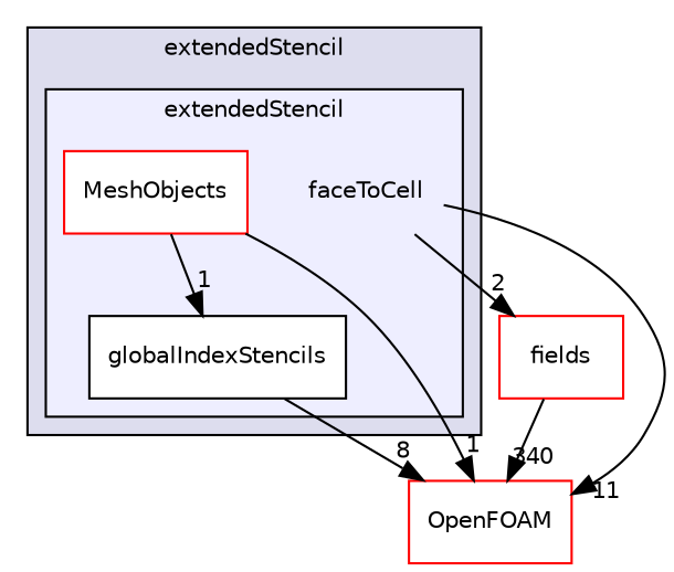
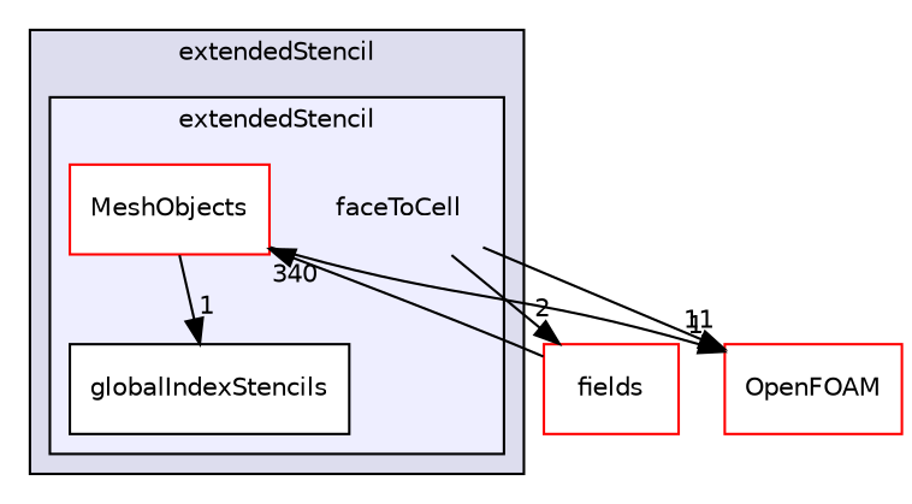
  digraph {
    compound=true
    node [color=red fontname=Helvetica fontsize=10 shape=box]
    edge [headlabel=1 labeldistance=1.5 labelfontname=Helvetica labelfontsize=10]
    n1 [label=faceToCell shape=plaintext]
    n2 [color=black fillcolor=white label=globalIndexStencils style=filled]
    n3 [fillcolor=white label=MeshObjects style=filled]
    n4 [label=fields]
    n5 [label=OpenFOAM]
    subgraph cluster_1 {
      bgcolor="#ddddee"
      fontname=Helvetica
      fontsize=10
      label=extendedStencil
      pencolor=black
      subgraph cluster_2 {
        bgcolor="#eeeeff"
        fontname=Helvetica
        fontsize=10
        label=extendedStencil
        pencolor=black
        n1
        n2
        n3
      }
    }
    n1 -> n4 [headlabel=2]
    n1 -> n5 [headlabel=11]
-   n2 -> n5 [headlabel=8]
    n3 -> n2
    n3 -> n5
-   n4 -> n5 [headlabel=340]
+   n4 -> n3 [headlabel=340]
  }
